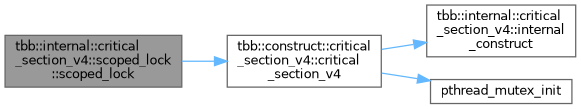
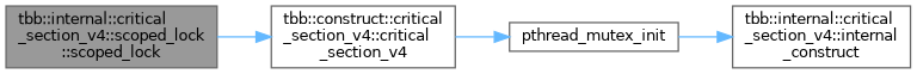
  digraph {
    rankdir=LR
    node [color=grey40 fillcolor=white fontname=Helvetica fontsize=10 shape=box style=filled]
    edge [color=steelblue1 fontname=Helvetica fontsize=10 labelfontname=Helvetica labelfontsize=10 style=solid]
    n1 [color=gray40 fillcolor=grey60 fontcolor=black height=0.2 label="tbb::internal::critical\l_section_v4::scoped_lock\l::scoped_lock" width=0.4]
    n2 [height=0.2 label="tbb::construct::critical\l_section_v4::critical\l_section_v4" width=0.4]
    n3 [height=0.2 label="tbb::internal::critical\l_section_v4::internal\l_construct" width=0.4]
    n4 [height=0.2 label=pthread_mutex_init width=0.4]
    n1 -> n2
-   n2 -> n3
+   n4 -> n3
    n2 -> n4
  }
